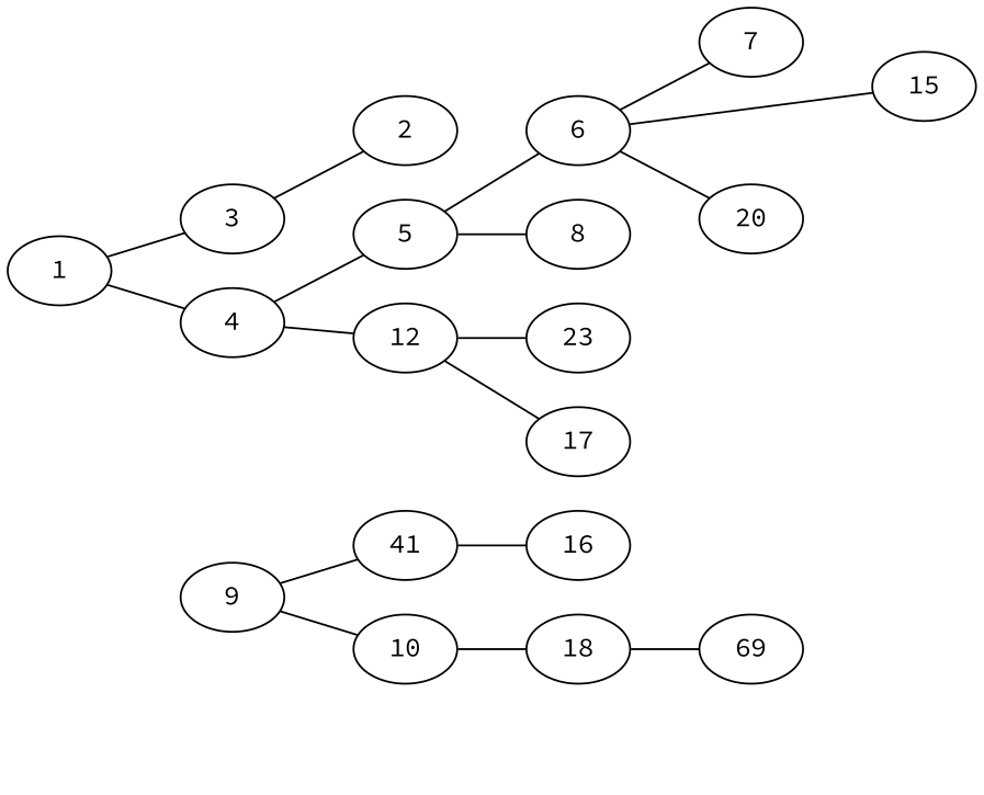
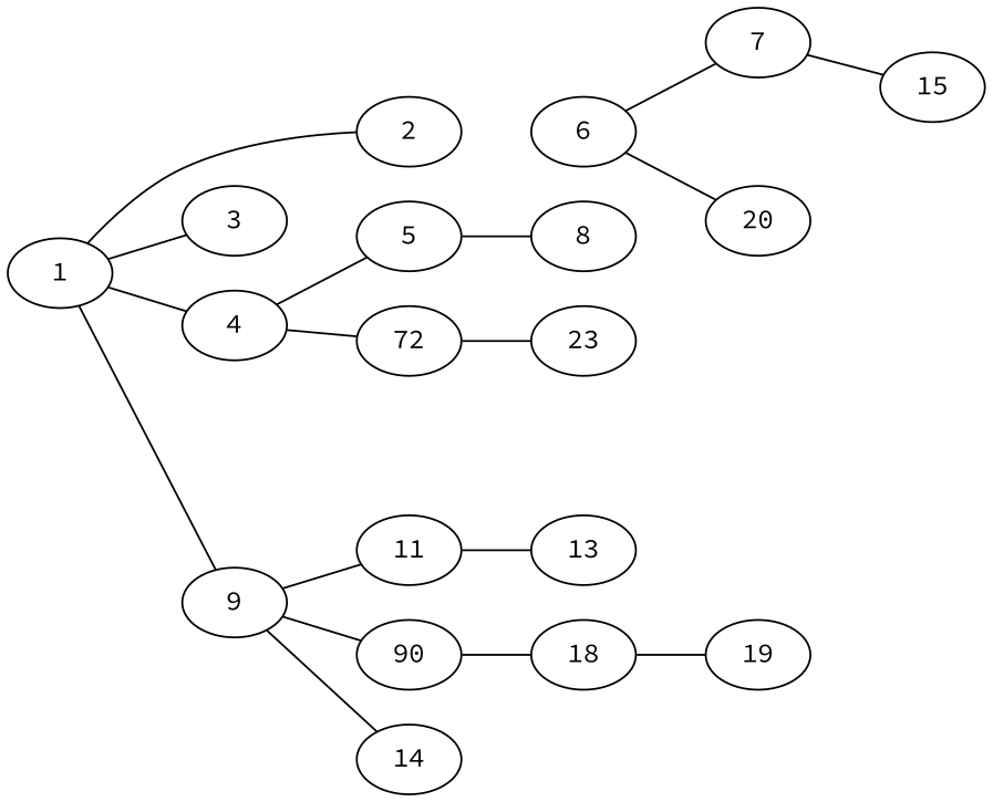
  graph {
    fontname="Source Code Pro"
    rankdir=LR
    node [fontname="Source Code Pro"]
    edge [fontname="Source Code Pro"]
    1
    2
    3
    4
    9
    5
-   12
-   11 [label=41]
-   10
-   16
+   12 [label=72]
+   11
+   10 [label=90]
+   14
+   16 [label=13]
    6
    8
    n14 [label=23]
-   17
    18
    7
    15
    20
-   19 [label=69]
-   3 -- 2
+   19
+   1 -- 2
    1 -- 3
    1 -- 4
+   1 -- 9
    4 -- 5
    4 -- 12
    9 -- 11
    9 -- 10
-   5 -- 6
+   9 -- 14
    5 -- 8
    12 -- n14
-   12 -- 17
    11 -- 16
    10 -- 18
    6 -- 7
-   6 -- 15
+   7 -- 15
    6 -- 20
    18 -- 19
  }
